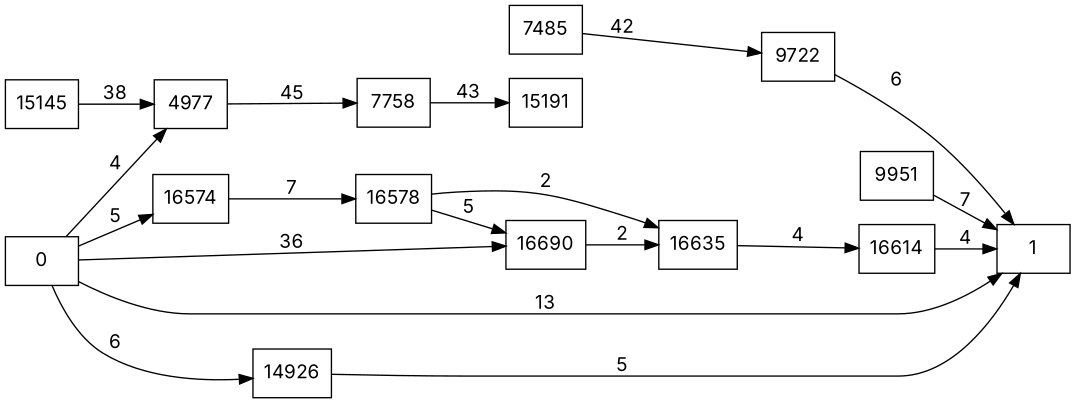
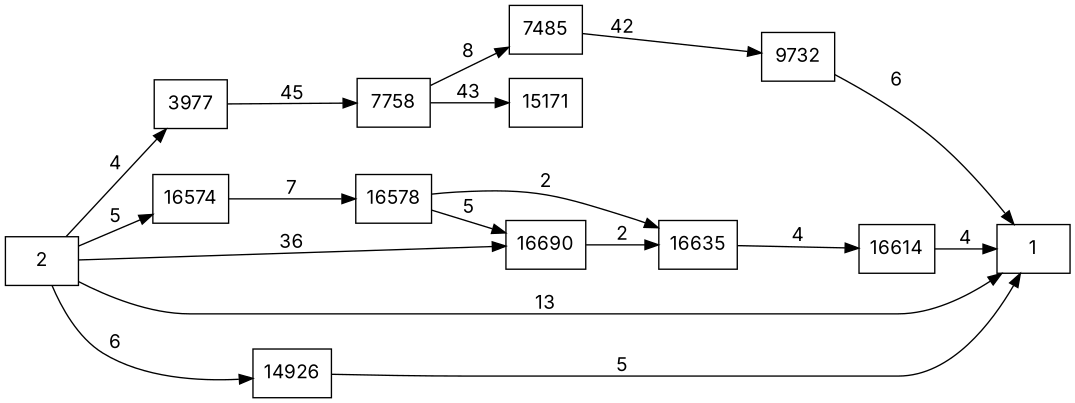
  digraph {
    fontname=Inter
    rankdir=LR
    node [fontname=Inter shape=rectangle]
    edge [fontname=Inter]
    n1 [label=7758]
-   4977
+   4977 [label=3977]
    7485
-   15171 [label=15191]
-   9732 [label=9722]
+   15171
+   9732
    1
-   9951
    14926
-   15145
    16574
    16578
    n12 [label=16635]
    16690
    16614
-   0
+   0 [label=2]
+   n1 -> 7485 [label=8]
    n1 -> 15171 [label=43]
    4977 -> n1 [label=45]
    7485 -> 9732 [label=42]
    9732 -> 1 [label=6]
-   9951 -> 1 [label=7]
    14926 -> 1 [label=5]
-   15145 -> 4977 [label=38]
    16574 -> 16578 [label=7]
    16578 -> n12 [label=2]
    16578 -> 16690 [label=5]
    n12 -> 16614 [label=4]
    16690 -> n12 [label=2]
    16614 -> 1 [label=4]
    0 -> 4977 [label=4]
    0 -> 1 [label=13]
    0 -> 14926 [label=6]
    0 -> 16574 [label=5]
    0 -> 16690 [label=36]
  }
